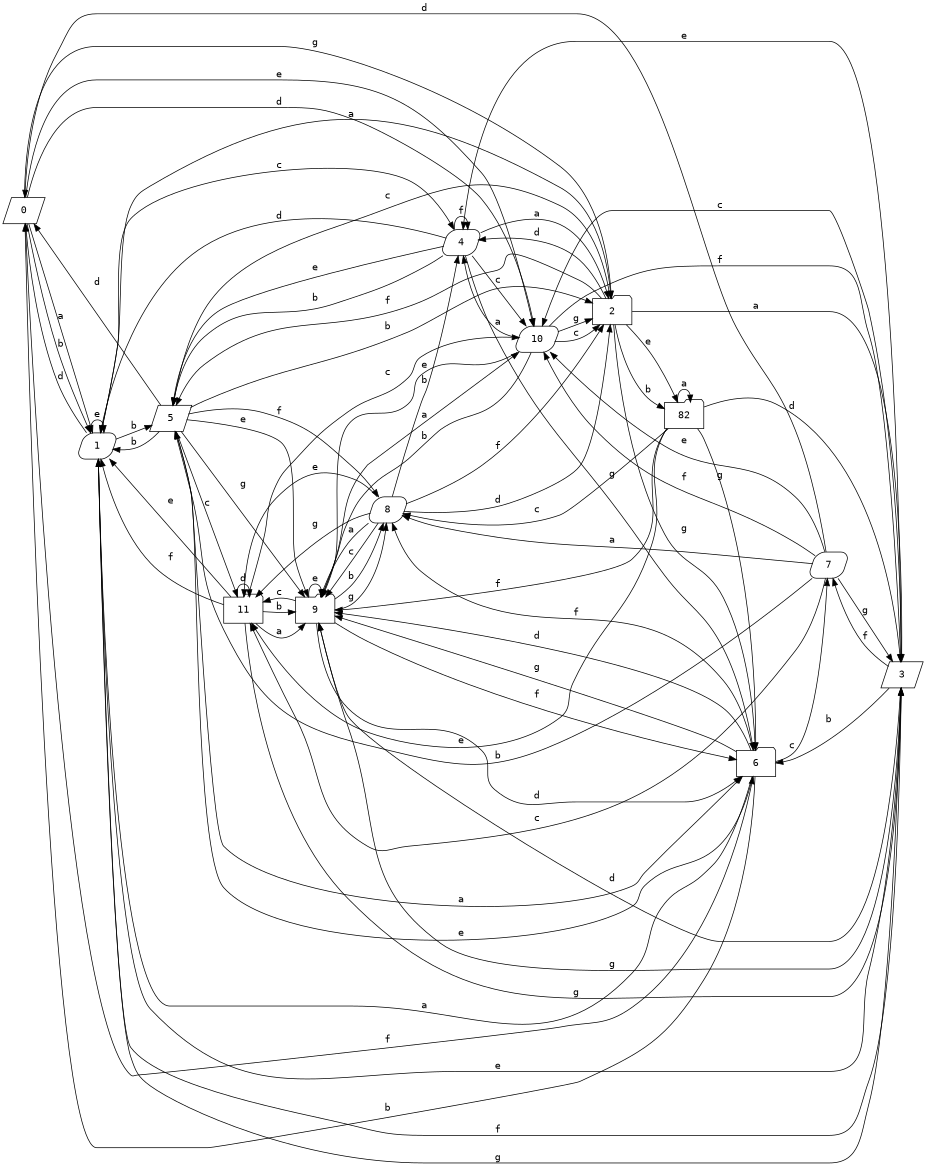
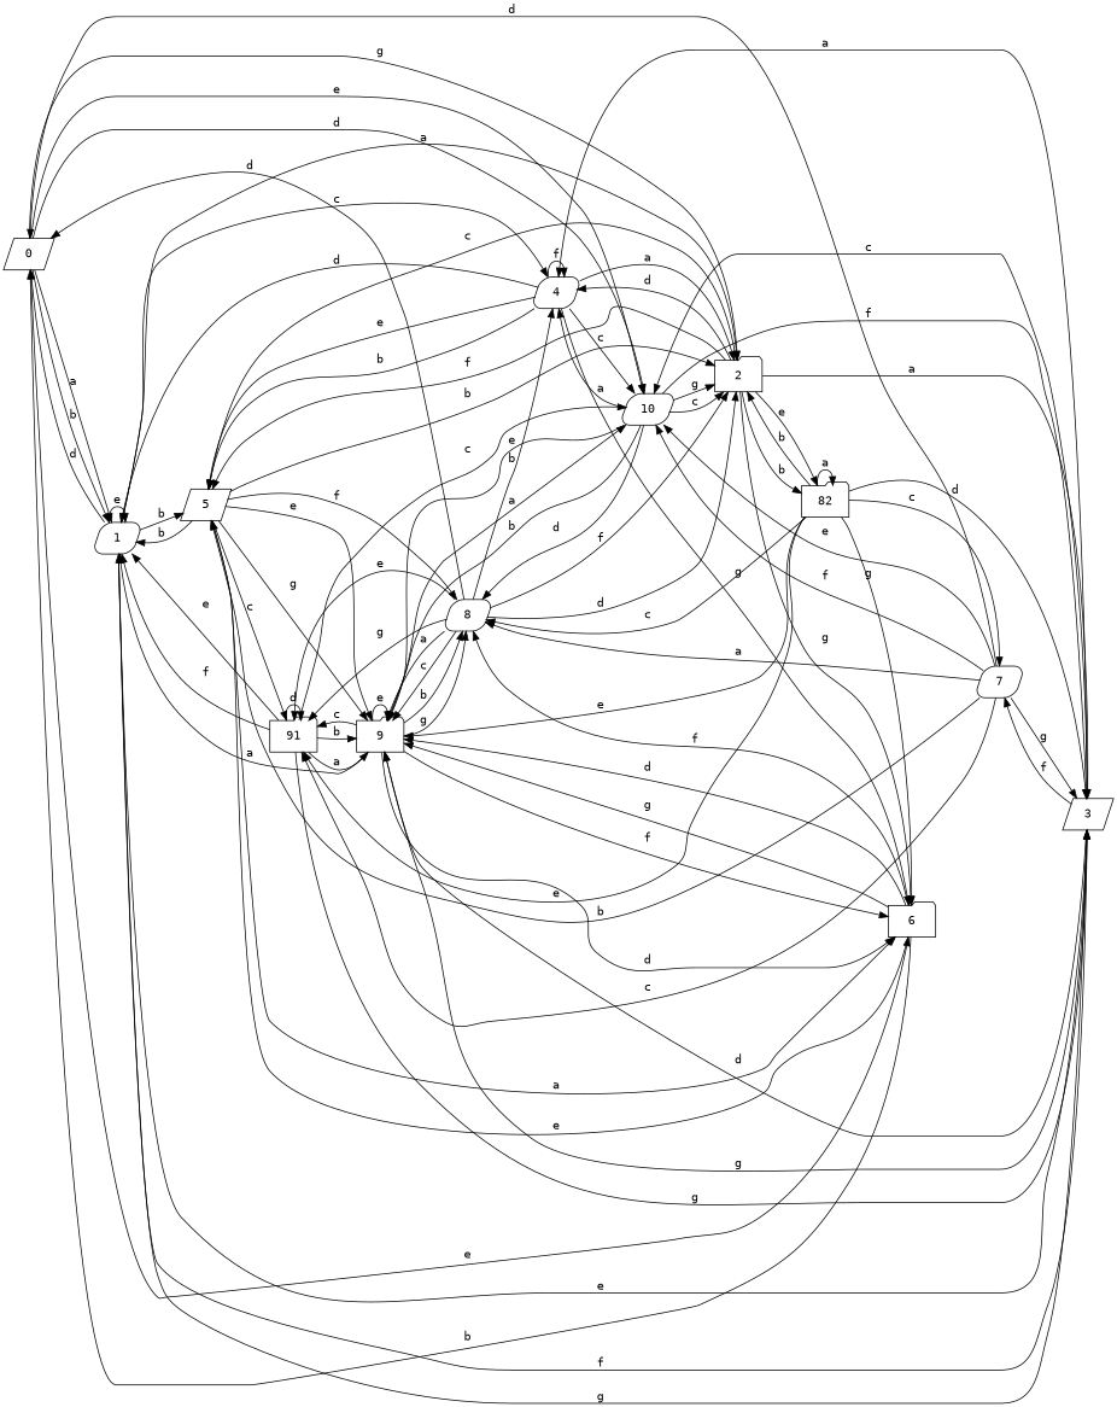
  digraph {
    fontname="DejaVu Sans Mono"
    rankdir=LR
    node [color=black fillcolor=white fontname="DejaVu Sans Mono" shape=parallelogram style="rounded,filled"]
    edge [fontname="DejaVu Sans Mono"]
    n1 [label=0 style=filled]
    n2 [label=1]
    n3 [label=2 shape=folder]
    n4 [label=6 shape=folder]
    n5 [label=10]
    n6 [label=3 style=filled]
    n7 [label=4]
    n8 [label=5 style=filled]
    n9 [label=82 shape=folder style=filled]
    n10 [label=7]
    n11 [label=9 shape=folder style=filled]
    n12 [label=8]
-   n13 [label=11 shape=folder style=filled]
+   n13 [label=91 shape=folder style=filled]
    n1 -> n2 [label=a]
    n1 -> n2 [label=b]
    n1 -> n3 [label=g]
-   n1 -> n4 [label=f]
+   n1 -> n4 [label=e]
    n1 -> n5 [label=d]
    n1 -> n5 [label=e]
    n2 -> n1 [label=d]
    n2 -> n2 [label=e]
    n2 -> n3 [label=a]
    n2 -> n6 [label=f]
    n2 -> n6 [label=g]
    n2 -> n7 [label=c]
    n2 -> n8 [label=b]
    n3 -> n4 [label=g]
    n3 -> n6 [label=a]
    n3 -> n7 [label=d]
    n3 -> n8 [label=c]
    n3 -> n8 [label=f]
    n3 -> n9 [label=b]
    n3 -> n9 [label=e]
    n4 -> n1 [label=b]
-   n4 -> n2 [label=a]
+   n11 -> n2 [label=a]
    n4 -> n8 [label=e]
-   n4 -> n10 [label=c]
+   n9 -> n10 [label=c]
    n4 -> n11 [label=d]
    n4 -> n11 [label=g]
    n4 -> n12 [label=f]
    n5 -> n3 [label=c]
    n5 -> n3 [label=g]
    n5 -> n6 [label=f]
    n5 -> n7 [label=a]
    n5 -> n11 [label=b]
    n5 -> n11 [label=e]
+   n5 -> n12 [label=d]
    n6 -> n2 [label=e]
-   n6 -> n4 [label=b]
    n6 -> n5 [label=c]
-   n6 -> n7 [label=e]
+   n6 -> n7 [label=a]
    n6 -> n10 [label=f]
    n6 -> n11 [label=d]
    n6 -> n11 [label=g]
    n7 -> n2 [label=d]
    n7 -> n3 [label=a]
    n7 -> n4 [label=g]
    n7 -> n5 [label=c]
    n7 -> n7 [label=f]
    n7 -> n8 [label=b]
    n7 -> n8 [label=e]
-   n8 -> n1 [label=d]
+   n12 -> n1 [label=d]
    n8 -> n2 [label=b]
    n8 -> n3 [label=b]
    n8 -> n4 [label=a]
    n8 -> n11 [label=e]
    n8 -> n11 [label=g]
    n8 -> n12 [label=f]
    n8 -> n13 [label=c]
+   n9 -> n3 [label=b]
    n9 -> n4 [label=g]
    n9 -> n6 [label=d]
    n9 -> n9 [label=a]
-   n9 -> n11 [label=f]
+   n9 -> n11 [label=e]
    n9 -> n12 [label=c]
    n9 -> n13 [label=e]
    n10 -> n1 [label=d]
    n10 -> n5 [label=e]
    n10 -> n5 [label=f]
    n10 -> n6 [label=g]
    n10 -> n8 [label=b]
    n10 -> n12 [label=a]
    n10 -> n13 [label=c]
    n11 -> n4 [label=d]
    n11 -> n4 [label=f]
    n11 -> n5 [label=a]
    n11 -> n11 [label=e]
    n11 -> n12 [label=b]
    n11 -> n12 [label=g]
    n11 -> n13 [label=c]
    n12 -> n3 [label=d]
    n12 -> n3 [label=f]
    n12 -> n7 [label=b]
    n12 -> n11 [label=a]
    n12 -> n11 [label=c]
    n12 -> n13 [label=e]
    n12 -> n13 [label=g]
    n13 -> n2 [label=e]
    n13 -> n2 [label=f]
    n13 -> n5 [label=c]
    n13 -> n6 [label=g]
    n13 -> n11 [label=a]
    n13 -> n11 [label=b]
    n13 -> n13 [label=d]
  }
